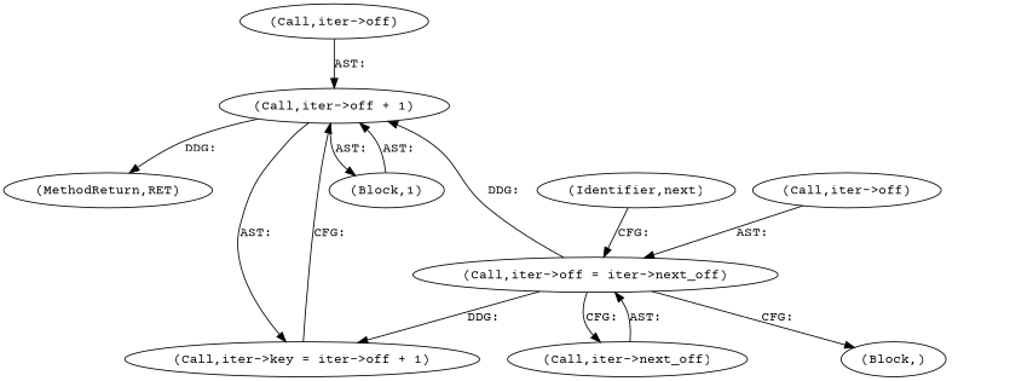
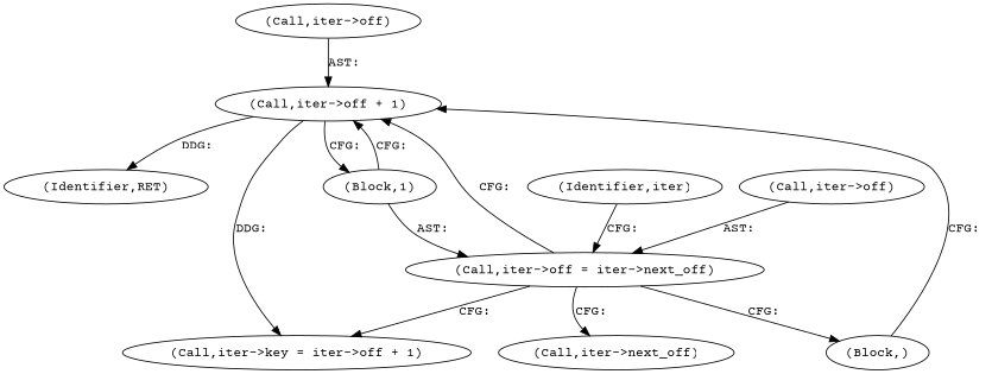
  digraph {
    fontname="Courier Prime"
    node [fontname="Courier Prime"]
    edge [fontname="Courier Prime"]
    n1 [label="(Call,iter->off + 1)"]
-   n2 [label="(MethodReturn,RET)"]
+   n2 [label="(Identifier,RET)"]
    n3 [label="(Block,1)"]
    n4 [label="(Call,iter->key = iter->off + 1)"]
    n5 [label="(Call,iter->off = iter->next_off)"]
    n6 [label="(Call,iter->next_off)"]
    n7 [label="(Block,)"]
-   n8 [label="(Identifier,next)"]
+   n8 [label="(Identifier,iter)"]
    n9 [label="(Call,iter->off)"]
    n10 [label="(Call,iter->off)"]
    n1 -> n2 [label="DDG: "]
-   n1 -> n3 [label="AST: "]
-   n1 -> n4 [label="AST: "]
-   n3 -> n1 [label="AST: "]
-   n4 -> n1 [label="CFG: "]
-   n5 -> n1 [label="DDG: "]
-   n5 -> n4 [label="DDG: "]
+   n1 -> n3 [label="CFG: "]
+   n1 -> n4 [label="DDG: "]
+   n3 -> n1 [label="CFG: "]
+   n7 -> n1 [label="CFG: "]
+   n5 -> n1 [label="CFG: "]
+   n5 -> n4 [label="CFG: "]
    n5 -> n6 [label="CFG: "]
    n5 -> n7 [label="CFG: "]
-   n6 -> n5 [label="AST: "]
+   n3 -> n5 [label="AST: "]
    n8 -> n5 [label="CFG: "]
    n9 -> n5 [label="AST: "]
    n10 -> n1 [label="AST: "]
  }
